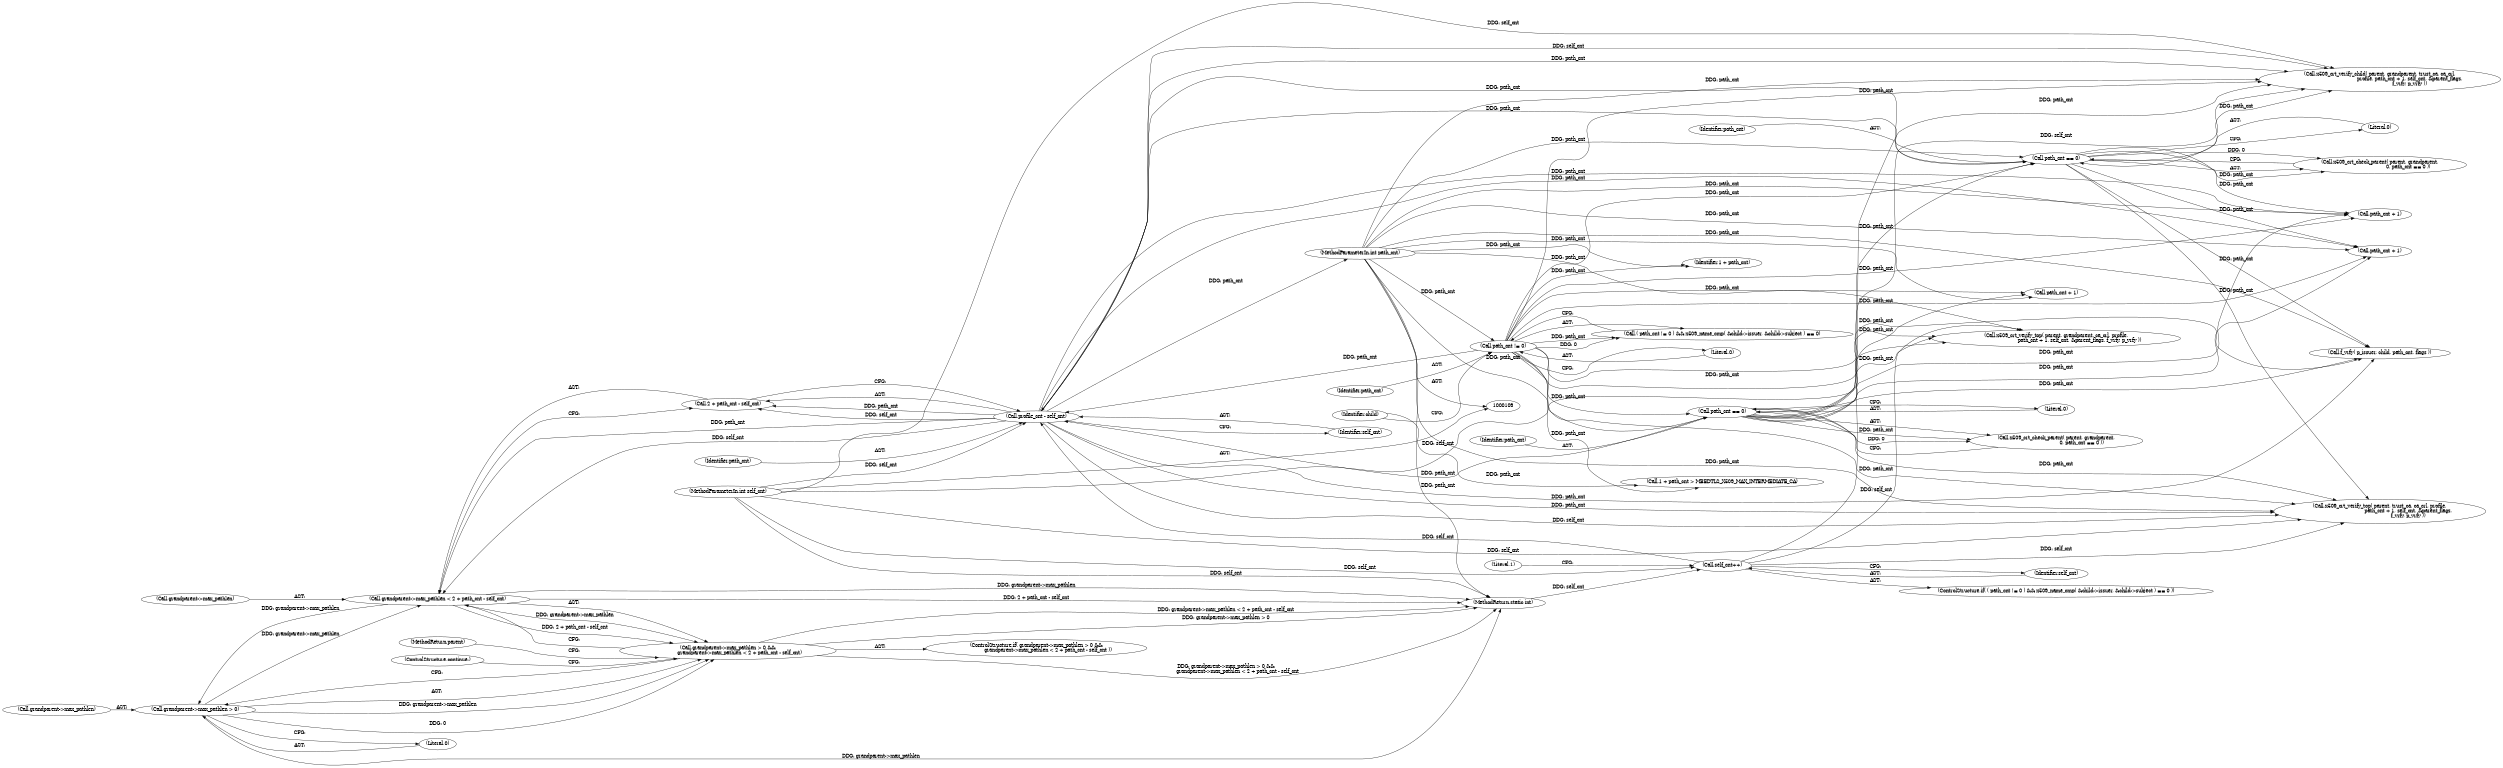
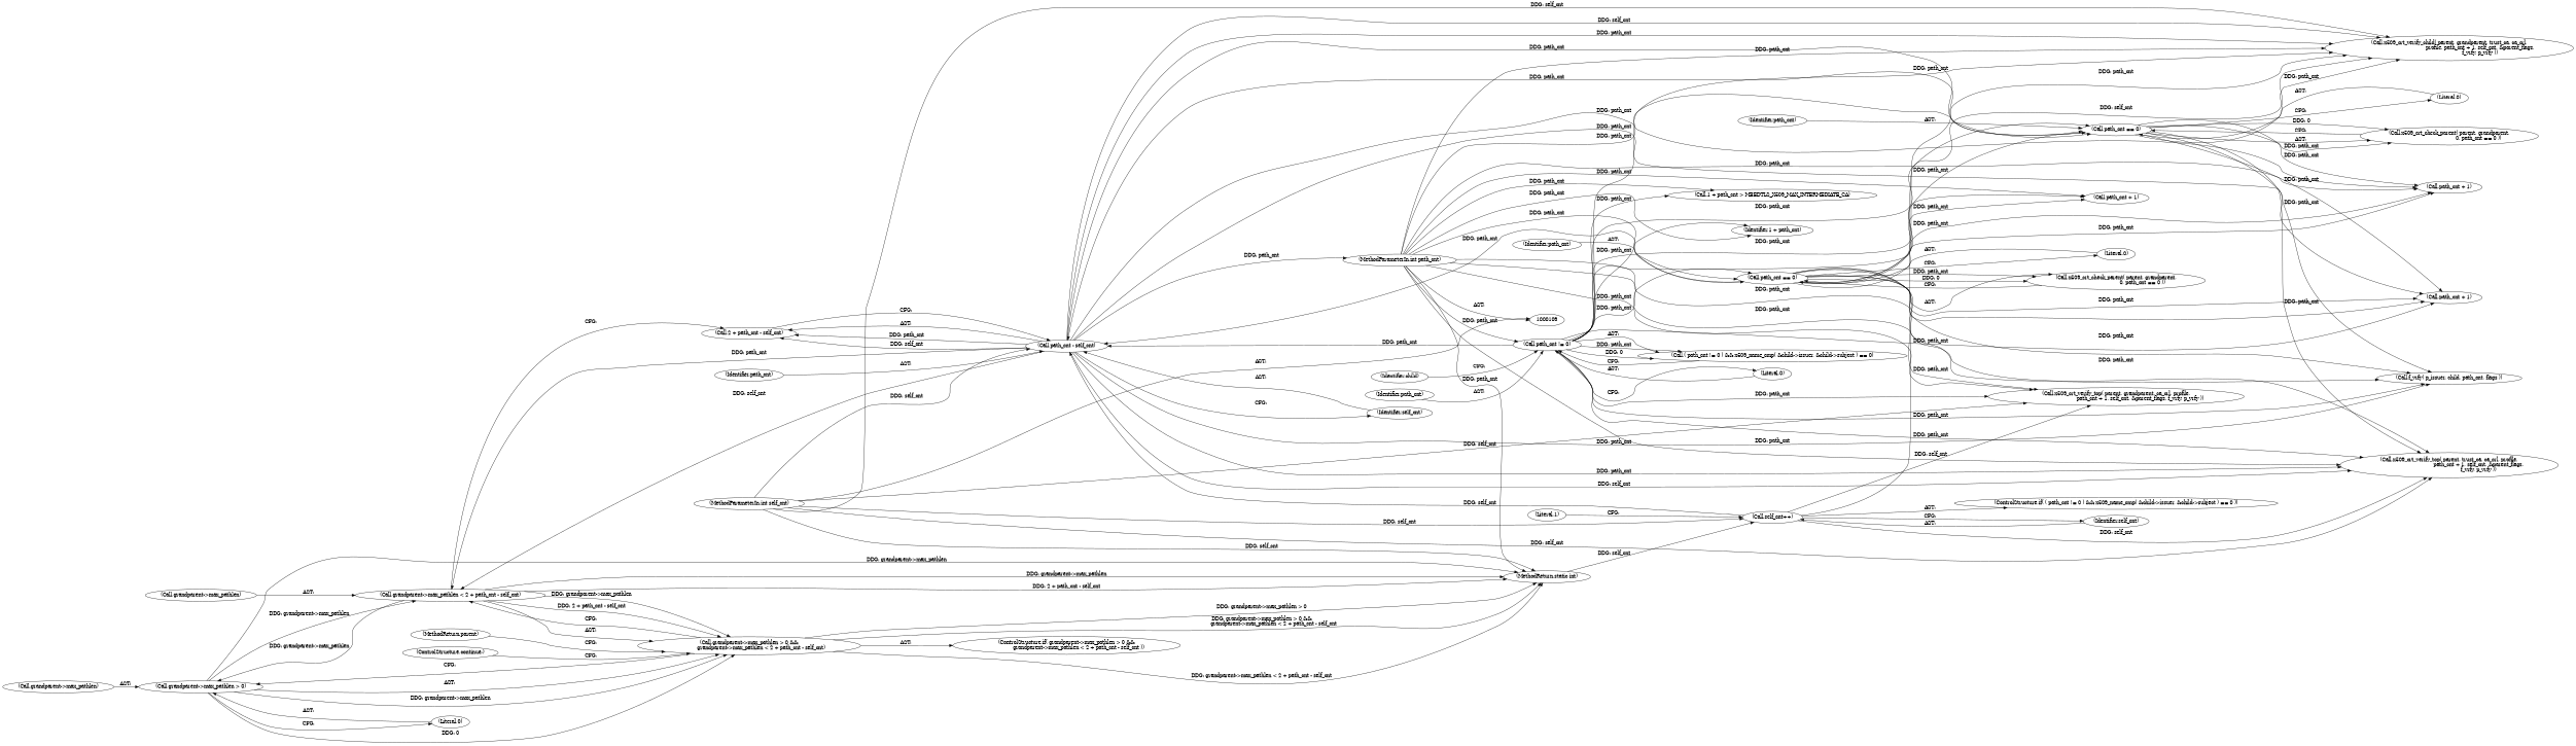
  digraph {
    rankdir=LR
    n1 [label="(Call,grandparent->max_pathlen > 0)"]
    n2 [label="(Call,grandparent->max_pathlen < 2 + path_cnt - self_cnt)"]
    n3 [label="(Call,grandparent->max_pathlen > 0 &&\n                grandparent->max_pathlen < 2 + path_cnt - self_cnt)"]
    n4 [label="(Literal,0)"]
    n5 [label="(MethodReturn,static int)"]
    n6 [label="(Call,2 + path_cnt - self_cnt)"]
    n7 [label="(ControlStructure,if( grandparent->max_pathlen > 0 &&\n                grandparent->max_pathlen < 2 + path_cnt - self_cnt ))"]
    n8 [label="(Call,self_cnt++)"]
-   n9 [label="(Call,profile_cnt - self_cnt)"]
+   n9 [label="(Call,path_cnt - self_cnt)"]
    n10 [label="(Call,path_cnt == 0)"]
    n11 [label="(Call,path_cnt + 1)"]
    n12 [label="(Call,path_cnt + 1)"]
    n13 [label="(Identifier,self_cnt)"]
    n14 [label="(Call,x509_crt_verify_top( parent, trust_ca, ca_crl, profile,\n                                       path_cnt + 1, self_cnt, &parent_flags,\n                                       f_vrfy, p_vrfy ))"]
    n15 [label="(Call,f_vrfy( p_issuer, child, path_cnt, flags ))"]
    n16 [label="(Call,x509_crt_verify_child( parent, grandparent, trust_ca, ca_crl,\n                                         profile, path_cnt + 1, self_cnt, &parent_flags,\n                                         f_vrfy, p_vrfy ))"]
    n17 [label="(MethodParameterIn,int path_cnt)"]
    n18 [label="(Call,x509_crt_check_parent( parent, grandparent,\n                                       0, path_cnt == 0 ))"]
    n19 [label="(Literal,0)"]
    n20 [label="(Call,path_cnt == 0)"]
    n21 [label="(Call,path_cnt + 1)"]
    n22 [label="(Call,x509_crt_verify_top( parent, grandparent, ca_crl, profile,\n                                path_cnt + 1, self_cnt, &parent_flags, f_vrfy, p_vrfy ))"]
    n23 [label="(Literal,0)"]
    n24 [label="(Call,x509_crt_check_parent( parent, grandparent,\n                                   0, path_cnt == 0 ))"]
    n25 [label="(Call,path_cnt != 0)"]
    n26 [label="(Call,1 + path_cnt > MBEDTLS_X509_MAX_INTERMEDIATE_CA)"]
    n27 [label="(Identifier,1 + path_cnt)"]
    1000109
    n29 [label="(Call,( path_cnt != 0 ) && x509_name_cmp( &child->issuer, &child->subject ) == 0)"]
    n30 [label="(Literal,0)"]
    n31 [label="(Identifier,self_cnt)"]
    n32 [label="(ControlStructure,if( ( path_cnt != 0 ) && x509_name_cmp( &child->issuer, &child->subject ) == 0 ))"]
    n33 [label="(MethodParameterIn,int self_cnt)"]
    n34 [label="(Identifier,child)"]
    n35 [label="(MethodReturn,parent)"]
    n36 [label="(Identifier,path_cnt)"]
    n37 [label="(Call,grandparent->max_pathlen)"]
    n38 [label="(Identifier,path_cnt)"]
    n39 [label="(Literal,1)"]
    n40 [label="(Identifier,path_cnt)"]
    n41 [label="(ControlStructure,continue;)"]
    n42 [label="(Call,grandparent->max_pathlen)"]
    n43 [label="(Identifier,path_cnt)"]
    n1 -> n2 [label="DDG: grandparent->max_pathlen"]
    n1 -> n3 [label="AST: "]
    n1 -> n3 [label="DDG: grandparent->max_pathlen"]
    n1 -> n3 [label="DDG: 0"]
    n1 -> n4 [label="CFG: "]
    n1 -> n5 [label="DDG: grandparent->max_pathlen"]
    n2 -> n1 [label="DDG: grandparent->max_pathlen"]
    n2 -> n3 [label="AST: "]
    n2 -> n3 [label="DDG: grandparent->max_pathlen"]
    n2 -> n3 [label="DDG: 2 + path_cnt - self_cnt"]
    n2 -> n5 [label="DDG: grandparent->max_pathlen"]
    n2 -> n5 [label="DDG: 2 + path_cnt - self_cnt"]
    n2 -> n6 [label="CFG: "]
    n3 -> n1 [label="CFG: "]
    n3 -> n2 [label="CFG: "]
    n3 -> n5 [label="DDG: grandparent->max_pathlen > 0 &&\n                grandparent->max_pathlen < 2 + path_cnt - self_cnt"]
    n3 -> n5 [label="DDG: grandparent->max_pathlen < 2 + path_cnt - self_cnt"]
    n3 -> n5 [label="DDG: grandparent->max_pathlen > 0"]
    n3 -> n7 [label="AST: "]
    n4 -> n1 [label="AST: "]
    n5 -> n8 [label="DDG: self_cnt"]
-   n6 -> n2 [label="AST: "]
    n6 -> n9 [label="CFG: "]
    n8 -> n9 [label="DDG: self_cnt"]
    n8 -> n14 [label="DDG: self_cnt"]
    n8 -> n16 [label="DDG: self_cnt"]
    n8 -> n22 [label="DDG: self_cnt"]
    n8 -> n31 [label="CFG: "]
    n8 -> n32 [label="AST: "]
    n9 -> n2 [label="DDG: path_cnt"]
    n9 -> n2 [label="DDG: self_cnt"]
    n9 -> n6 [label="AST: "]
    n9 -> n6 [label="DDG: path_cnt"]
    n9 -> n6 [label="DDG: self_cnt"]
    n9 -> n10 [label="DDG: path_cnt"]
    n9 -> n11 [label="DDG: path_cnt"]
    n9 -> n12 [label="DDG: path_cnt"]
    n9 -> n13 [label="CFG: "]
    n9 -> n14 [label="DDG: path_cnt"]
    n9 -> n14 [label="DDG: self_cnt"]
    n9 -> n15 [label="DDG: path_cnt"]
    n9 -> n16 [label="DDG: self_cnt"]
    n9 -> n16 [label="DDG: path_cnt"]
    n9 -> n17 [label="DDG: path_cnt"]
    n10 -> n9 [label="DDG: path_cnt"]
    n10 -> n11 [label="DDG: path_cnt"]
    n10 -> n12 [label="DDG: path_cnt"]
    n10 -> n14 [label="DDG: path_cnt"]
    n10 -> n15 [label="DDG: path_cnt"]
    n10 -> n16 [label="DDG: path_cnt"]
    n10 -> n18 [label="AST: "]
    n10 -> n18 [label="DDG: path_cnt"]
    n10 -> n18 [label="DDG: 0"]
    n10 -> n19 [label="CFG: "]
    n13 -> n9 [label="AST: "]
    n17 -> n5 [label="DDG: path_cnt"]
    n17 -> n10 [label="DDG: path_cnt"]
    n17 -> n11 [label="DDG: path_cnt"]
    n17 -> n12 [label="DDG: path_cnt"]
    n17 -> n14 [label="DDG: path_cnt"]
    n17 -> n15 [label="DDG: path_cnt"]
    n17 -> n16 [label="DDG: path_cnt"]
    n17 -> n20 [label="DDG: path_cnt"]
    n17 -> n21 [label="DDG: path_cnt"]
    n17 -> n22 [label="DDG: path_cnt"]
    n17 -> n25 [label="DDG: path_cnt"]
-   n34 -> n26 [label="DDG: path_cnt"]
+   n17 -> n26 [label="DDG: path_cnt"]
    n17 -> n27 [label="DDG: path_cnt"]
    n17 -> 1000109 [label="AST: "]
    n18 -> n10 [label="CFG: "]
    n19 -> n10 [label="AST: "]
    n20 -> n9 [label="DDG: path_cnt"]
    n20 -> n10 [label="DDG: path_cnt"]
    n20 -> n11 [label="DDG: path_cnt"]
    n20 -> n12 [label="DDG: path_cnt"]
    n20 -> n14 [label="DDG: path_cnt"]
    n20 -> n15 [label="DDG: path_cnt"]
    n20 -> n16 [label="DDG: path_cnt"]
    n20 -> n21 [label="DDG: path_cnt"]
    n20 -> n22 [label="DDG: path_cnt"]
    n20 -> n23 [label="CFG: "]
    n20 -> n24 [label="AST: "]
    n20 -> n24 [label="DDG: path_cnt"]
    n20 -> n24 [label="DDG: 0"]
    n23 -> n20 [label="AST: "]
    n24 -> n20 [label="CFG: "]
    n25 -> n9 [label="DDG: path_cnt"]
    n25 -> n10 [label="DDG: path_cnt"]
    n25 -> n11 [label="DDG: path_cnt"]
    n25 -> n12 [label="DDG: path_cnt"]
    n25 -> n14 [label="DDG: path_cnt"]
    n25 -> n15 [label="DDG: path_cnt"]
    n25 -> n16 [label="DDG: path_cnt"]
    n25 -> n20 [label="DDG: path_cnt"]
    n25 -> n21 [label="DDG: path_cnt"]
    n25 -> n22 [label="DDG: path_cnt"]
    n25 -> n26 [label="DDG: path_cnt"]
    n25 -> n27 [label="DDG: path_cnt"]
    n25 -> n29 [label="AST: "]
    n25 -> n29 [label="DDG: path_cnt"]
    n25 -> n29 [label="DDG: 0"]
    n25 -> n30 [label="CFG: "]
    n29 -> n25 [label="CFG: "]
    n30 -> n25 [label="AST: "]
    n31 -> n8 [label="AST: "]
    n33 -> n5 [label="DDG: self_cnt"]
    n33 -> n8 [label="DDG: self_cnt"]
    n33 -> n9 [label="DDG: self_cnt"]
    n33 -> n14 [label="DDG: self_cnt"]
    n33 -> n16 [label="DDG: self_cnt"]
    n33 -> n22 [label="DDG: self_cnt"]
    n33 -> 1000109 [label="AST: "]
    n34 -> n25 [label="CFG: "]
    n35 -> n3 [label="CFG: "]
    n36 -> n20 [label="AST: "]
    n37 -> n1 [label="AST: "]
    n38 -> n25 [label="AST: "]
    n39 -> n8 [label="CFG: "]
    n40 -> n9 [label="AST: "]
    n41 -> n3 [label="CFG: "]
    n42 -> n2 [label="AST: "]
    n43 -> n10 [label="AST: "]
  }
